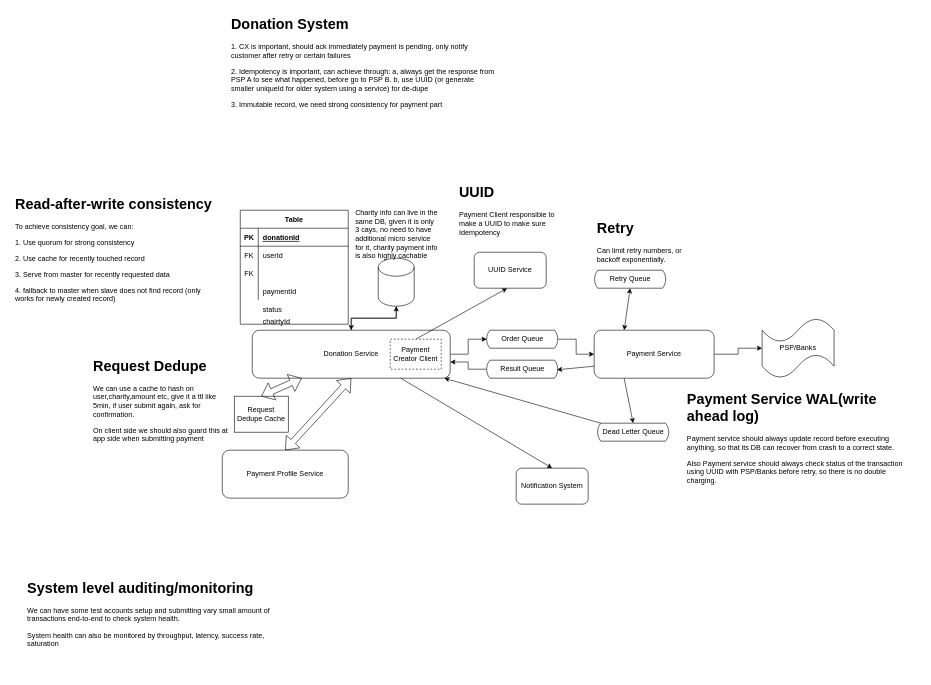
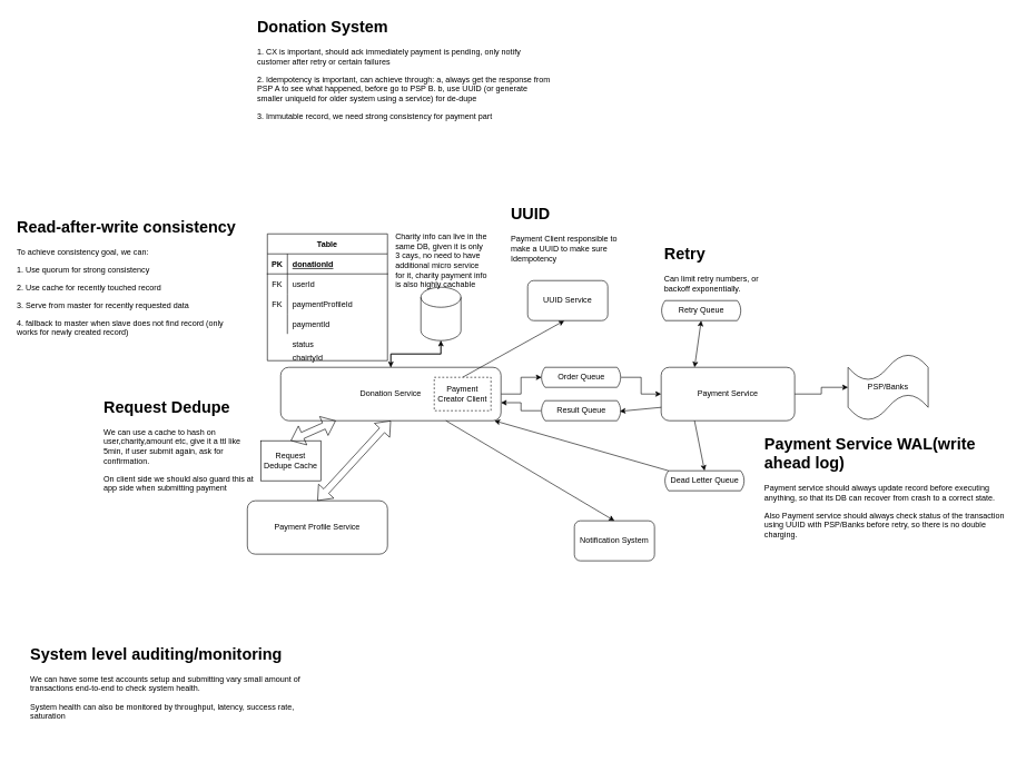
  <mxCell id="0" />
  <mxCell id="1" parent="0" />
  <mxCell id="2" value="&lt;h1&gt;Donation System&lt;/h1&gt;&lt;p&gt;1. CX is important, should ack immediately payment is pending, only notify customer after retry or certain failures&lt;/p&gt;&lt;p&gt;2. Idempotency is important, can achieve through: a, always get the response from PSP A to see what happened, before go to PSP B. b, use UUID (or generate smaller uniqueId for older system using a service) for de-dupe&amp;nbsp;&lt;/p&gt;&lt;p&gt;3. Immutable record, we need strong consistency for payment part&lt;/p&gt;" style="text;html=1;strokeColor=none;fillColor=none;spacing=5;spacingTop=-20;whiteSpace=wrap;overflow=hidden;rounded=0;" parent="1" vertex="1"><mxGeometry x="380" y="20" width="450" height="180" as="geometry" /></mxCell>
  <mxCell id="3" value="Payment Profile Service" style="rounded=1;whiteSpace=wrap;html=1;" parent="1" vertex="1"><mxGeometry x="370" y="750" width="210" height="80" as="geometry" /></mxCell>
  <mxCell id="4" value="" style="edgeStyle=orthogonalEdgeStyle;rounded=0;orthogonalLoop=1;jettySize=auto;html=1;entryX=0.008;entryY=0.5;entryDx=0;entryDy=0;entryPerimeter=0;" parent="1" source="6" target="10" edge="1"><mxGeometry relative="1" as="geometry" /></mxCell>
  <mxCell id="5" value="" style="edgeStyle=orthogonalEdgeStyle;rounded=0;orthogonalLoop=1;jettySize=auto;html=1;" parent="1" source="6" target="8" edge="1"><mxGeometry relative="1" as="geometry" /></mxCell>
  <mxCell id="6" value="Donation Service" style="rounded=1;whiteSpace=wrap;html=1;" parent="1" vertex="1"><mxGeometry x="420" y="550" width="330" height="80" as="geometry" /></mxCell>
  <mxCell id="7" value="" style="edgeStyle=orthogonalEdgeStyle;rounded=0;orthogonalLoop=1;jettySize=auto;html=1;" parent="1" source="8" target="6" edge="1"><mxGeometry relative="1" as="geometry" /></mxCell>
  <mxCell id="8" value="" style="shape=cylinder3;whiteSpace=wrap;html=1;boundedLbl=1;backgroundOutline=1;size=15;" parent="1" vertex="1"><mxGeometry x="630" y="430" width="60" height="80" as="geometry" /></mxCell>
  <mxCell id="9" value="" style="edgeStyle=orthogonalEdgeStyle;rounded=0;orthogonalLoop=1;jettySize=auto;html=1;" parent="1" source="10" target="12" edge="1"><mxGeometry relative="1" as="geometry" /></mxCell>
  <mxCell id="10" value="Order Queue" style="html=1;dashed=0;whitespace=wrap;shape=mxgraph.dfd.loop" parent="1" vertex="1"><mxGeometry x="810" y="550" width="120" height="30" as="geometry" /></mxCell>
  <mxCell id="11" value="" style="edgeStyle=orthogonalEdgeStyle;rounded=0;orthogonalLoop=1;jettySize=auto;html=1;" parent="1" source="12" target="22" edge="1"><mxGeometry relative="1" as="geometry" /></mxCell>
  <mxCell id="12" value="Payment Service" style="rounded=1;whiteSpace=wrap;html=1;" parent="1" vertex="1"><mxGeometry x="990" y="550" width="200" height="80" as="geometry" /></mxCell>
  <mxCell id="13" value="" style="edgeStyle=orthogonalEdgeStyle;rounded=0;orthogonalLoop=1;jettySize=auto;html=1;entryX=1;entryY=0.663;entryDx=0;entryDy=0;entryPerimeter=0;" parent="1" source="14" target="6" edge="1"><mxGeometry relative="1" as="geometry" /></mxCell>
  <mxCell id="14" value="Result Queue" style="html=1;dashed=0;whitespace=wrap;shape=mxgraph.dfd.loop" parent="1" vertex="1"><mxGeometry x="810" y="600" width="120" height="30" as="geometry" /></mxCell>
  <mxCell id="15" value="Retry Queue" style="html=1;dashed=0;whitespace=wrap;shape=mxgraph.dfd.loop" parent="1" vertex="1"><mxGeometry x="990" y="450" width="120" height="30" as="geometry" /></mxCell>
  <mxCell id="16" value="Dead Letter Queue" style="html=1;dashed=0;whitespace=wrap;shape=mxgraph.dfd.loop" parent="1" vertex="1"><mxGeometry x="995" y="705" width="120" height="30" as="geometry" /></mxCell>
  <mxCell id="17" value="" style="endArrow=classic;startArrow=classic;html=1;entryX=0.5;entryY=1;entryDx=0;entryDy=0;entryPerimeter=0;" parent="1" target="15" edge="1"><mxGeometry width="50" height="50" relative="1" as="geometry"><mxPoint x="1040" y="550" as="sourcePoint" /><mxPoint x="1090" y="510" as="targetPoint" /></mxGeometry></mxCell>
  <mxCell id="18" value="" style="endArrow=classic;html=1;entryX=0.983;entryY=0.533;entryDx=0;entryDy=0;entryPerimeter=0;exitX=0;exitY=0.75;exitDx=0;exitDy=0;" parent="1" source="12" target="14" edge="1"><mxGeometry width="50" height="50" relative="1" as="geometry"><mxPoint x="1040" y="560" as="sourcePoint" /><mxPoint x="1090" y="510" as="targetPoint" /></mxGeometry></mxCell>
  <mxCell id="19" value="" style="endArrow=classic;html=1;entryX=0.5;entryY=0;entryDx=0;entryDy=0;entryPerimeter=0;exitX=0.25;exitY=1;exitDx=0;exitDy=0;" parent="1" source="12" target="16" edge="1"><mxGeometry width="50" height="50" relative="1" as="geometry"><mxPoint x="1040" y="560" as="sourcePoint" /><mxPoint x="1090" y="510" as="targetPoint" /></mxGeometry></mxCell>
  <mxCell id="20" value="&lt;h1&gt;Retry&lt;/h1&gt;&lt;p&gt;Can limit retry numbers, or backoff exponentially.&amp;nbsp;&lt;/p&gt;" style="text;html=1;strokeColor=none;fillColor=none;spacing=5;spacingTop=-20;whiteSpace=wrap;overflow=hidden;rounded=0;" parent="1" vertex="1"><mxGeometry x="990" y="360" width="190" height="120" as="geometry" /></mxCell>
  <mxCell id="21" value="" style="shape=flexArrow;endArrow=classic;startArrow=classic;html=1;exitX=0.5;exitY=0;exitDx=0;exitDy=0;entryX=0.5;entryY=1;entryDx=0;entryDy=0;" parent="1" source="3" target="6" edge="1"><mxGeometry width="100" height="100" relative="1" as="geometry"><mxPoint x="880" y="580" as="sourcePoint" /><mxPoint x="980" y="480" as="targetPoint" /></mxGeometry></mxCell>
  <mxCell id="22" value="PSP/Banks" style="shape=tape;whiteSpace=wrap;html=1;" parent="1" vertex="1"><mxGeometry x="1270" y="530" width="120" height="100" as="geometry" /></mxCell>
  <mxCell id="23" value="" style="endArrow=classic;html=1;exitX=0;exitY=0;exitDx=6;exitDy=0;exitPerimeter=0;" parent="1" source="16" edge="1"><mxGeometry width="50" height="50" relative="1" as="geometry"><mxPoint x="910" y="560" as="sourcePoint" /><mxPoint x="740" y="630" as="targetPoint" /></mxGeometry></mxCell>
  <mxCell id="24" value="Table" style="shape=table;startSize=30;container=1;collapsible=1;childLayout=tableLayout;fixedRows=1;rowLines=0;fontStyle=1;align=center;resizeLast=1;" parent="1" vertex="1"><mxGeometry x="400" y="350" width="180" height="190" as="geometry" /></mxCell>
  <mxCell id="25" value="" style="shape=partialRectangle;collapsible=0;dropTarget=0;pointerEvents=0;fillColor=none;top=0;left=0;bottom=1;right=0;points=[[0,0.5],[1,0.5]];portConstraint=eastwest;" parent="24" vertex="1"><mxGeometry y="30" width="180" height="30" as="geometry" /></mxCell>
  <mxCell id="26" value="PK" style="shape=partialRectangle;connectable=0;fillColor=none;top=0;left=0;bottom=0;right=0;fontStyle=1;overflow=hidden;" parent="25" vertex="1"><mxGeometry width="30" height="30" as="geometry" /></mxCell>
  <mxCell id="27" value="donationId" style="shape=partialRectangle;connectable=0;fillColor=none;top=0;left=0;bottom=0;right=0;align=left;spacingLeft=6;fontStyle=5;overflow=hidden;" parent="25" vertex="1"><mxGeometry x="30" width="150" height="30" as="geometry" /></mxCell>
  <mxCell id="28" value="" style="shape=partialRectangle;collapsible=0;dropTarget=0;pointerEvents=0;fillColor=none;top=0;left=0;bottom=0;right=0;points=[[0,0.5],[1,0.5]];portConstraint=eastwest;" parent="24" vertex="1"><mxGeometry y="60" width="180" height="30" as="geometry" /></mxCell>
  <mxCell id="29" value="FK" style="shape=partialRectangle;connectable=0;fillColor=none;top=0;left=0;bottom=0;right=0;editable=1;overflow=hidden;" parent="28" vertex="1"><mxGeometry width="30" height="30" as="geometry" /></mxCell>
  <mxCell id="30" value="userId" style="shape=partialRectangle;connectable=0;fillColor=none;top=0;left=0;bottom=0;right=0;align=left;spacingLeft=6;overflow=hidden;" parent="28" vertex="1"><mxGeometry x="30" width="150" height="30" as="geometry" /></mxCell>
  <mxCell id="31" value="" style="shape=partialRectangle;collapsible=0;dropTarget=0;pointerEvents=0;fillColor=none;top=0;left=0;bottom=0;right=0;points=[[0,0.5],[1,0.5]];portConstraint=eastwest;" parent="24" vertex="1"><mxGeometry y="90" width="180" height="30" as="geometry" /></mxCell>
  <mxCell id="32" value="FK" style="shape=partialRectangle;connectable=0;fillColor=none;top=0;left=0;bottom=0;right=0;editable=1;overflow=hidden;" parent="31" vertex="1"><mxGeometry width="30" height="30" as="geometry" /></mxCell>
+ <mxCell id="33" value="paymentProfileId" style="shape=partialRectangle;connectable=0;fillColor=none;top=0;left=0;bottom=0;right=0;align=left;spacingLeft=6;overflow=hidden;" parent="31" vertex="1"><mxGeometry x="30" width="150" height="30" as="geometry" /></mxCell>
  <mxCell id="34" value="" style="shape=partialRectangle;collapsible=0;dropTarget=0;pointerEvents=0;fillColor=none;top=0;left=0;bottom=0;right=0;points=[[0,0.5],[1,0.5]];portConstraint=eastwest;" parent="24" vertex="1"><mxGeometry y="120" width="180" height="30" as="geometry" /></mxCell>
  <mxCell id="35" value="" style="shape=partialRectangle;connectable=0;fillColor=none;top=0;left=0;bottom=0;right=0;editable=1;overflow=hidden;" parent="34" vertex="1"><mxGeometry width="30" height="30" as="geometry" /></mxCell>
  <mxCell id="36" value="paymentId" style="shape=partialRectangle;connectable=0;fillColor=none;top=0;left=0;bottom=0;right=0;align=left;spacingLeft=6;overflow=hidden;" parent="34" vertex="1"><mxGeometry x="30" width="150" height="30" as="geometry" /></mxCell>
  <mxCell id="37" value="" style="endArrow=classic;html=1;entryX=0.5;entryY=0.5;entryDx=0;entryDy=60;entryPerimeter=0;exitX=0.5;exitY=0;exitDx=0;exitDy=0;" parent="1" source="41" edge="1"><mxGeometry width="50" height="50" relative="1" as="geometry"><mxPoint x="830" y="550" as="sourcePoint" /><mxPoint x="845" y="480" as="targetPoint" /></mxGeometry></mxCell>
  <mxCell id="38" value="UUID Service" style="rounded=1;whiteSpace=wrap;html=1;" parent="1" vertex="1"><mxGeometry x="790" y="420" width="120" height="60" as="geometry" /></mxCell>
  <mxCell id="39" value="status" style="shape=partialRectangle;connectable=0;fillColor=none;top=0;left=0;bottom=0;right=0;align=left;spacingLeft=6;overflow=hidden;" parent="1" vertex="1"><mxGeometry x="430" y="500" width="150" height="30" as="geometry" /></mxCell>
  <mxCell id="40" value="&lt;h1&gt;UUID&lt;/h1&gt;&lt;p&gt;Payment Client responsible to make a UUID to make sure Idempotency&lt;/p&gt;" style="text;html=1;strokeColor=none;fillColor=none;spacing=5;spacingTop=-20;whiteSpace=wrap;overflow=hidden;rounded=0;" parent="1" vertex="1"><mxGeometry x="760" y="300" width="190" height="120" as="geometry" /></mxCell>
  <mxCell id="41" value="Payment Creator Client" style="rounded=0;whiteSpace=wrap;html=1;dashed=1;" parent="1" vertex="1"><mxGeometry x="650" y="565" width="85" height="50" as="geometry" /></mxCell>
  <mxCell id="42" value="Notification System" style="rounded=1;whiteSpace=wrap;html=1;" parent="1" vertex="1"><mxGeometry x="860" y="780" width="120" height="60" as="geometry" /></mxCell>
  <mxCell id="43" value="" style="endArrow=classic;html=1;exitX=0.75;exitY=1;exitDx=0;exitDy=0;entryX=0.5;entryY=0;entryDx=0;entryDy=0;" parent="1" source="6" target="42" edge="1"><mxGeometry width="50" height="50" relative="1" as="geometry"><mxPoint x="685" y="720" as="sourcePoint" /><mxPoint x="735" y="670" as="targetPoint" /></mxGeometry></mxCell>
  <mxCell id="44" value="chairtyId" style="shape=partialRectangle;connectable=0;fillColor=none;top=0;left=0;bottom=0;right=0;align=left;spacingLeft=6;overflow=hidden;" parent="1" vertex="1"><mxGeometry x="430" y="520" width="150" height="30" as="geometry" /></mxCell>
  <mxCell id="45" value="&lt;h1&gt;Read-after-write consistency&lt;/h1&gt;&lt;p&gt;To achieve consistency goal, we can:&lt;/p&gt;&lt;p&gt;1. Use quorum for strong consistency&lt;/p&gt;&lt;p&gt;2. Use cache for recently touched record&lt;/p&gt;&lt;p&gt;3. Serve from master for recently requested data&lt;/p&gt;&lt;p&gt;4. fallback to master when slave does not find record (only works for newly created record)&lt;/p&gt;" style="text;html=1;strokeColor=none;fillColor=none;spacing=5;spacingTop=-20;whiteSpace=wrap;overflow=hidden;rounded=0;" parent="1" vertex="1"><mxGeometry x="20" y="320" width="350" height="230" as="geometry" /></mxCell>
  <mxCell id="46" value="Request Dedupe Cache" style="rounded=0;whiteSpace=wrap;html=1;" parent="1" vertex="1"><mxGeometry x="390" y="660" width="90" height="60" as="geometry" /></mxCell>
  <mxCell id="47" value="&lt;h1&gt;Request Dedupe&lt;/h1&gt;&lt;p&gt;We can use a cache to hash on user,charity,amount etc, give it a ttl like 5min, if user submit again, ask for confirmation.&amp;nbsp;&lt;/p&gt;&lt;p&gt;On client side we should also guard this at app side when submitting payment&lt;/p&gt;" style="text;html=1;strokeColor=none;fillColor=none;spacing=5;spacingTop=-20;whiteSpace=wrap;overflow=hidden;rounded=0;" parent="1" vertex="1"><mxGeometry x="150" y="590" width="240" height="190" as="geometry" /></mxCell>
  <mxCell id="48" value="&lt;h1&gt;Payment Service WAL(write ahead log)&lt;/h1&gt;&lt;p&gt;Payment service should always update record before executing anything, so that its DB can recover from crash to a correct state.&amp;nbsp;&lt;/p&gt;&lt;p&gt;Also Payment service should always check status of the transaction using UUID with PSP/Banks before retry, so there is no double charging.&lt;/p&gt;&lt;p&gt;&lt;br&gt;&lt;/p&gt;" style="text;html=1;strokeColor=none;fillColor=none;spacing=5;spacingTop=-20;whiteSpace=wrap;overflow=hidden;rounded=0;" parent="1" vertex="1"><mxGeometry x="1140" y="645" width="390" height="205" as="geometry" /></mxCell>
  <mxCell id="49" value="&lt;h1&gt;System level auditing/monitoring&lt;/h1&gt;&lt;p&gt;We can have some test accounts setup and submitting vary small amount of transactions end-to-end to check system health.&amp;nbsp;&lt;/p&gt;&lt;p&gt;System health can also be monitored by throughput, latency, success rate, saturation&lt;/p&gt;" style="text;html=1;strokeColor=none;fillColor=none;spacing=5;spacingTop=-20;whiteSpace=wrap;overflow=hidden;rounded=0;" parent="1" vertex="1"><mxGeometry x="40" y="960" width="440" height="160" as="geometry" /></mxCell>
  <mxCell id="50" value="Charity info can live in the same DB, given it is only 3 cays, no need to have additional micro service for it, charity payment info is also highly cachable" style="text;html=1;strokeColor=none;fillColor=none;align=left;verticalAlign=middle;whiteSpace=wrap;rounded=0;" vertex="1" parent="1"><mxGeometry x="590" y="330" width="140" height="120" as="geometry" /></mxCell>
  <mxCell id="51" value="" style="shape=flexArrow;endArrow=classic;startArrow=classic;html=1;exitX=0.5;exitY=0;exitDx=0;exitDy=0;entryX=0.25;entryY=1;entryDx=0;entryDy=0;" edge="1" parent="1" source="46" target="6"><mxGeometry width="100" height="100" relative="1" as="geometry"><mxPoint x="480" y="580" as="sourcePoint" /><mxPoint x="580" y="480" as="targetPoint" /></mxGeometry></mxCell>
